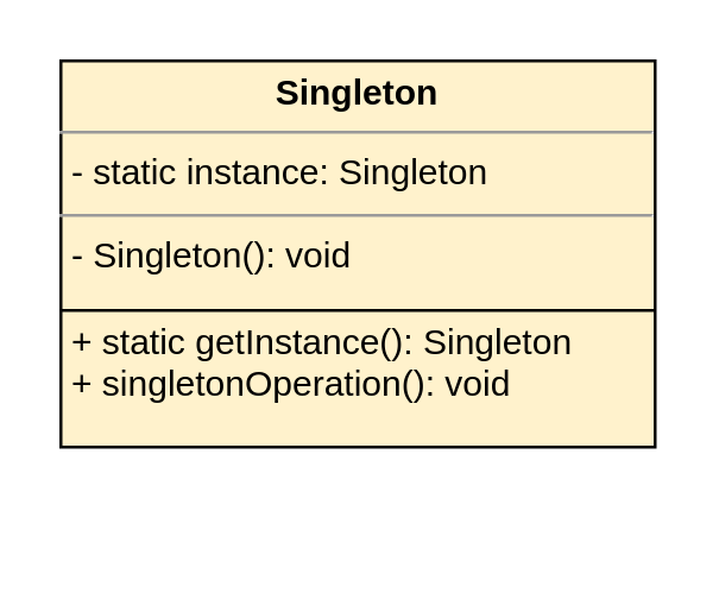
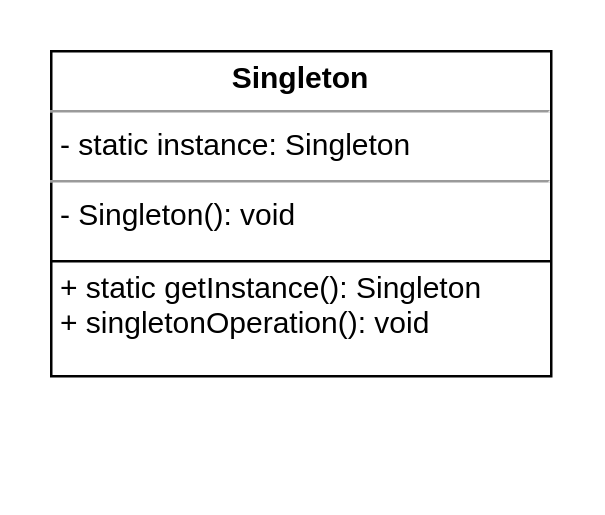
  <mxCell id="0" />
  <mxCell id="1" parent="0" />
- <mxCell id="2" value="&lt;p style=&quot;margin: 0px ; margin-top: 4px ; text-align: center&quot;&gt;&lt;b&gt;Singleton&lt;/b&gt;&lt;/p&gt;&lt;hr size=&quot;1&quot;&gt;&lt;p style=&quot;margin: 0px ; margin-left: 4px&quot;&gt;- static instance: Singleton&lt;/p&gt;&lt;hr size=&quot;1&quot;&gt;&lt;p style=&quot;margin: 0px ; margin-left: 4px&quot;&gt;- Singleton(): void&lt;/p&gt;&lt;p style=&quot;margin: 0px ; margin-left: 4px&quot;&gt;&lt;br&gt;&lt;/p&gt;&lt;p style=&quot;margin: 0px ; margin-left: 4px&quot;&gt;+ static getInstance(): Singleton&lt;br&gt;&lt;/p&gt;&lt;p style=&quot;margin: 0px ; margin-left: 4px&quot;&gt;+ singletonOperation(): void&lt;/p&gt;" style="verticalAlign=top;align=left;overflow=fill;fontSize=12;fontFamily=Helvetica;html=1;fillColor=#fff2cc;" parent="1" vertex="1"><mxGeometry x="20" y="20" width="200" height="130" as="geometry" /></mxCell>
+ <mxCell id="2" value="&lt;p style=&quot;margin: 0px ; margin-top: 4px ; text-align: center&quot;&gt;&lt;b&gt;Singleton&lt;/b&gt;&lt;/p&gt;&lt;hr size=&quot;1&quot;&gt;&lt;p style=&quot;margin: 0px ; margin-left: 4px&quot;&gt;- static instance: Singleton&lt;/p&gt;&lt;hr size=&quot;1&quot;&gt;&lt;p style=&quot;margin: 0px ; margin-left: 4px&quot;&gt;- Singleton(): void&lt;/p&gt;&lt;p style=&quot;margin: 0px ; margin-left: 4px&quot;&gt;&lt;br&gt;&lt;/p&gt;&lt;p style=&quot;margin: 0px ; margin-left: 4px&quot;&gt;+ static getInstance(): Singleton&lt;br&gt;&lt;/p&gt;&lt;p style=&quot;margin: 0px ; margin-left: 4px&quot;&gt;+ singletonOperation(): void&lt;/p&gt;" style="verticalAlign=top;align=left;overflow=fill;fontSize=12;fontFamily=Helvetica;html=1;" parent="1" vertex="1"><mxGeometry x="20" y="20" width="200" height="130" as="geometry" /></mxCell>
  <mxCell id="3" value="" style="line;strokeWidth=1;fillColor=none;align=left;verticalAlign=middle;spacingTop=-1;spacingLeft=3;spacingRight=3;rotatable=0;labelPosition=right;points=[];portConstraint=eastwest;" parent="1" vertex="1"><mxGeometry x="20" y="100" width="200" height="8" as="geometry" /></mxCell>
  <mxCell id="4" value="" style="text;strokeColor=none;fillColor=none;align=left;verticalAlign=middle;spacingTop=-1;spacingLeft=4;spacingRight=4;rotatable=0;labelPosition=right;points=[];portConstraint=eastwest;" parent="1" vertex="1"><mxGeometry x="20" y="170" width="20" height="14" as="geometry" /></mxCell>
